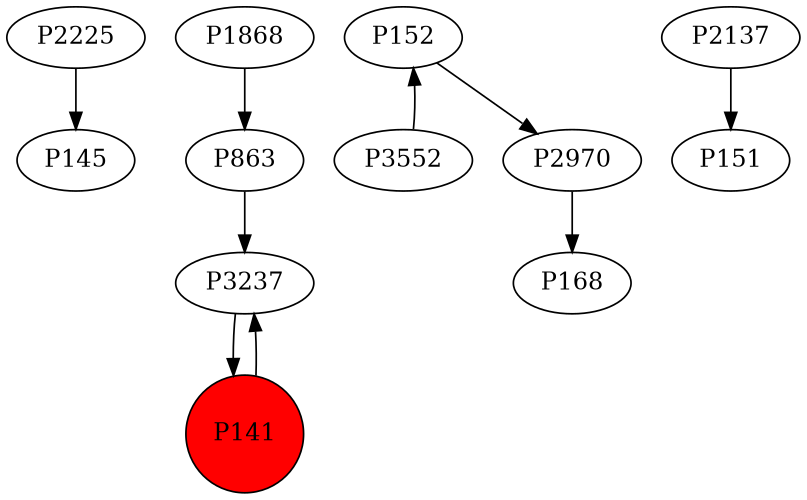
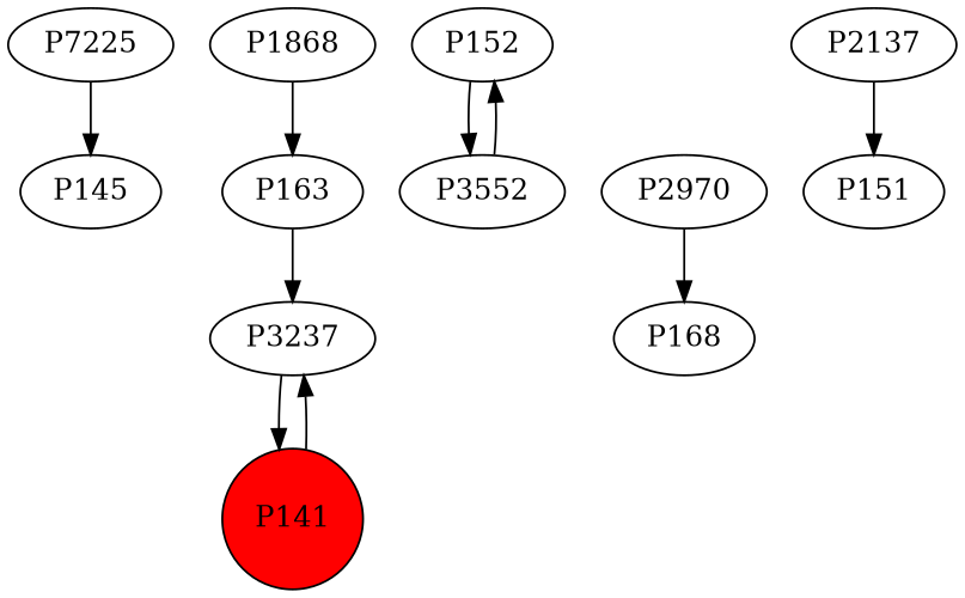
  digraph {
-   P2225
+   P2225 [label=P7225]
    P145
    P1868
-   P163 [label=P863]
+   P163
    P3237
    P141 [fillcolor=red shape=circle style=filled]
    P2970
    P168
    n9 [label=P3552]
    P152
    n11 [label=P151]
    P2137
    P2225 -> P145
    P1868 -> P163
    P163 -> P3237
    P3237 -> P141
    P141 -> P3237
    P2970 -> P168
    n9 -> P152
-   P152 -> P2970
+   P152 -> n9
    P2137 -> n11
  }
